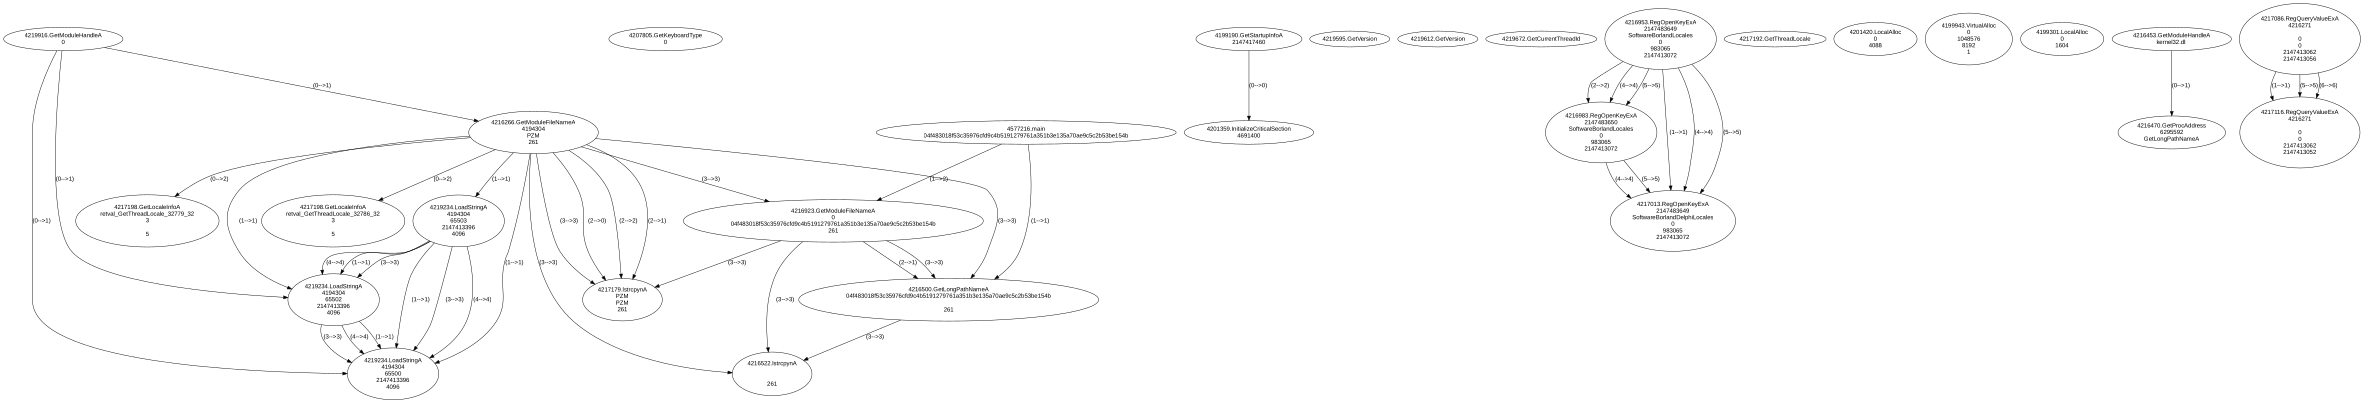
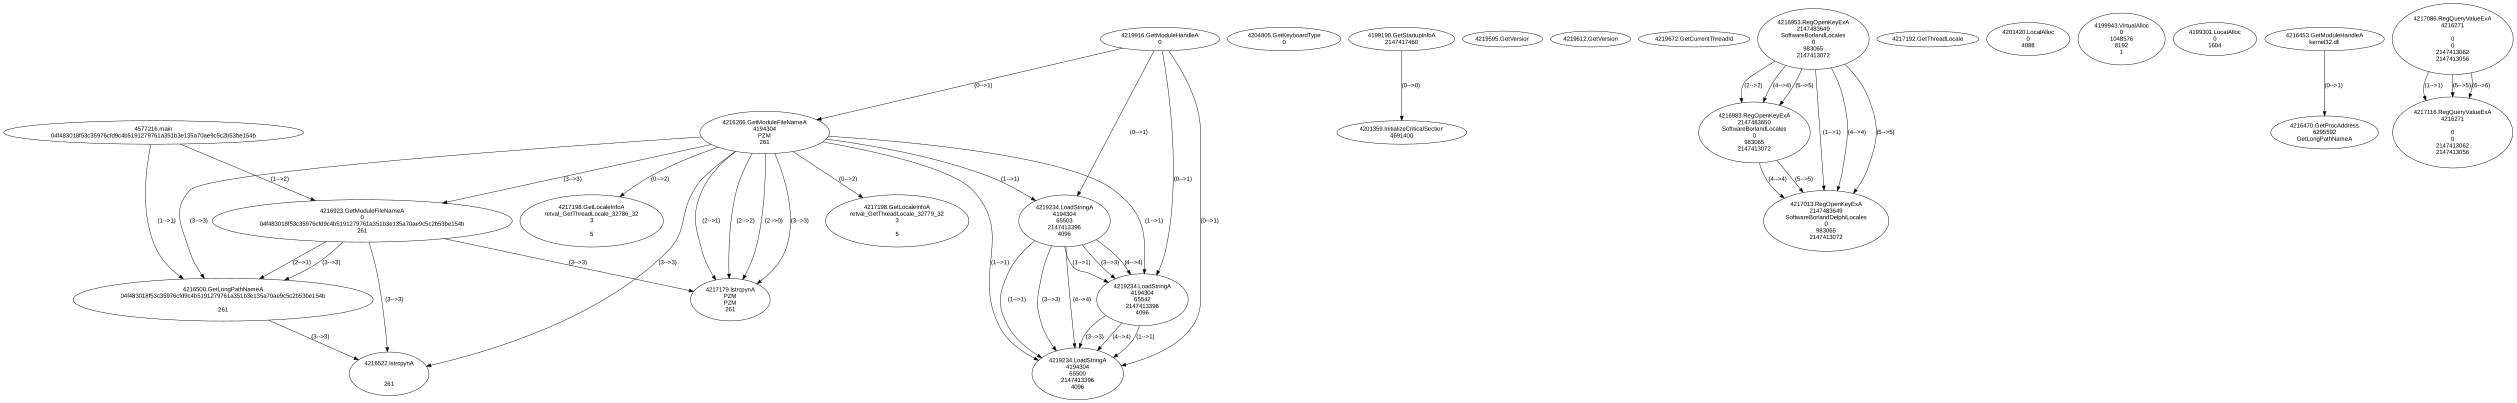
  digraph {
    fontname="Liberation Sans"
    node [fontname="Liberation Sans"]
    edge [fontname="Liberation Sans"]
    n1 [label="4577216.main\n04f483018f53c35976cfd9c4b5191279761a351b3e135a70ae9c5c2b53be154b"]
    n2 [label="4216923.GetModuleFileNameA\n0\n04f483018f53c35976cfd9c4b5191279761a351b3e135a70ae9c5c2b53be154b\n261"]
    n3 [label="4216500.GetLongPathNameA\n04f483018f53c35976cfd9c4b5191279761a351b3e135a70ae9c5c2b53be154b\n\n261"]
    n4 [label="4217179.lstrcpynA\nPZM\nPZM\n261"]
    n5 [label="4216522.lstrcpynA\n\n\n261"]
    n6 [label="4219916.GetModuleHandleA\n0"]
    n7 [label="4216266.GetModuleFileNameA\n4194304\nPZM\n261"]
    n8 [label="4219234.LoadStringA\n4194304\n65503\n2147413396\n4096"]
-   n9 [label="4219234.LoadStringA\n4194304\n65502\n2147413396\n4096"]
+   n9 [label="4219234.LoadStringA\n4194304\n65542\n2147413396\n4096"]
    n10 [label="4219234.LoadStringA\n4194304\n65500\n2147413396\n4096"]
    n11 [label="4217198.GetLocaleInfoA\nretval_GetThreadLocale_32779_32\n3\n\n5"]
    n12 [label="4217198.GetLocaleInfoA\nretval_GetThreadLocale_32786_32\n3\n\n5"]
-   n13 [label="4207805.GetKeyboardType\n0"]
+   n13 [label="4204805.GetKeyboardType\n0"]
    n14 [label="4199190.GetStartupInfoA\n2147417460"]
    n15 [label="4201359.InitializeCriticalSection\n4691400"]
    n16 [label="4219595.GetVersion\n"]
    n17 [label="4219612.GetVersion\n"]
    n18 [label="4219672.GetCurrentThreadId\n"]
    n19 [label="4216953.RegOpenKeyExA\n2147483649\nSoftware\Borland\Locales\n0\n983065\n2147413072"]
    n20 [label="4216983.RegOpenKeyExA\n2147483650\nSoftware\Borland\Locales\n0\n983065\n2147413072"]
    n21 [label="4217013.RegOpenKeyExA\n2147483649\nSoftware\Borland\Delphi\Locales\n0\n983065\n2147413072"]
    n22 [label="4217192.GetThreadLocale\n"]
    n23 [label="4201420.LocalAlloc\n0\n4088"]
    n24 [label="4199943.VirtualAlloc\n0\n1048576\n8192\n1"]
    n25 [label="4199301.LocalAlloc\n0\n1604"]
    n26 [label="4216453.GetModuleHandleA\nkernel32.dll"]
    n27 [label="4216470.GetProcAddress\n6295592\nGetLongPathNameA"]
    n28 [label="4217086.RegQueryValueExA\n4216271\n\n0\n0\n2147413062\n2147413056"]
-   n29 [label="4217116.RegQueryValueExA\n4216271\n\n0\n0\n2147413062\n2147413052"]
+   n29 [label="4217116.RegQueryValueExA\n4216271\n\n0\n0\n2147413062\n2147413056"]
    n1 -> n2 [label="(1-->2)"]
    n1 -> n3 [label="(1-->1)"]
    n2 -> n3 [label="(2-->1)"]
    n2 -> n3 [label="(3-->3)"]
    n2 -> n4 [label="(3-->3)"]
    n2 -> n5 [label="(3-->3)"]
    n3 -> n5 [label="(3-->3)"]
    n6 -> n7 [label="(0-->1)"]
+   n6 -> n8 [label="(0-->1)"]
    n6 -> n9 [label="(0-->1)"]
    n6 -> n10 [label="(0-->1)"]
    n7 -> n2 [label="(3-->3)"]
    n7 -> n3 [label="(3-->3)"]
    n7 -> n4 [label="(2-->1)"]
    n7 -> n4 [label="(2-->2)"]
    n7 -> n4 [label="(3-->3)"]
    n7 -> n4 [label="(2-->0)"]
    n7 -> n5 [label="(3-->3)"]
    n7 -> n8 [label="(1-->1)"]
    n7 -> n9 [label="(1-->1)"]
    n7 -> n10 [label="(1-->1)"]
    n7 -> n11 [label="(0-->2)"]
    n7 -> n12 [label="(0-->2)"]
    n8 -> n9 [label="(1-->1)"]
    n8 -> n9 [label="(3-->3)"]
    n8 -> n9 [label="(4-->4)"]
    n8 -> n10 [label="(1-->1)"]
    n8 -> n10 [label="(3-->3)"]
    n8 -> n10 [label="(4-->4)"]
    n9 -> n10 [label="(1-->1)"]
    n9 -> n10 [label="(3-->3)"]
    n9 -> n10 [label="(4-->4)"]
    n14 -> n15 [label="(0-->0)"]
    n19 -> n20 [label="(2-->2)"]
    n19 -> n20 [label="(4-->4)"]
    n19 -> n20 [label="(5-->5)"]
    n19 -> n21 [label="(1-->1)"]
    n19 -> n21 [label="(4-->4)"]
    n19 -> n21 [label="(5-->5)"]
    n20 -> n21 [label="(4-->4)"]
    n20 -> n21 [label="(5-->5)"]
    n26 -> n27 [label="(0-->1)"]
    n28 -> n29 [label="(1-->1)"]
    n28 -> n29 [label="(5-->5)"]
    n28 -> n29 [label="(6-->6)"]
  }
